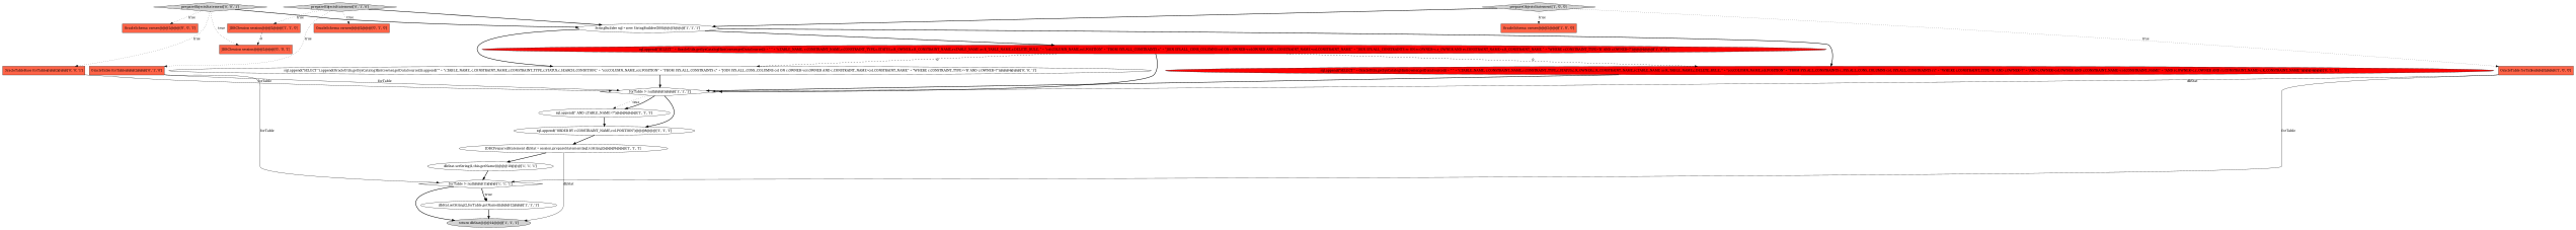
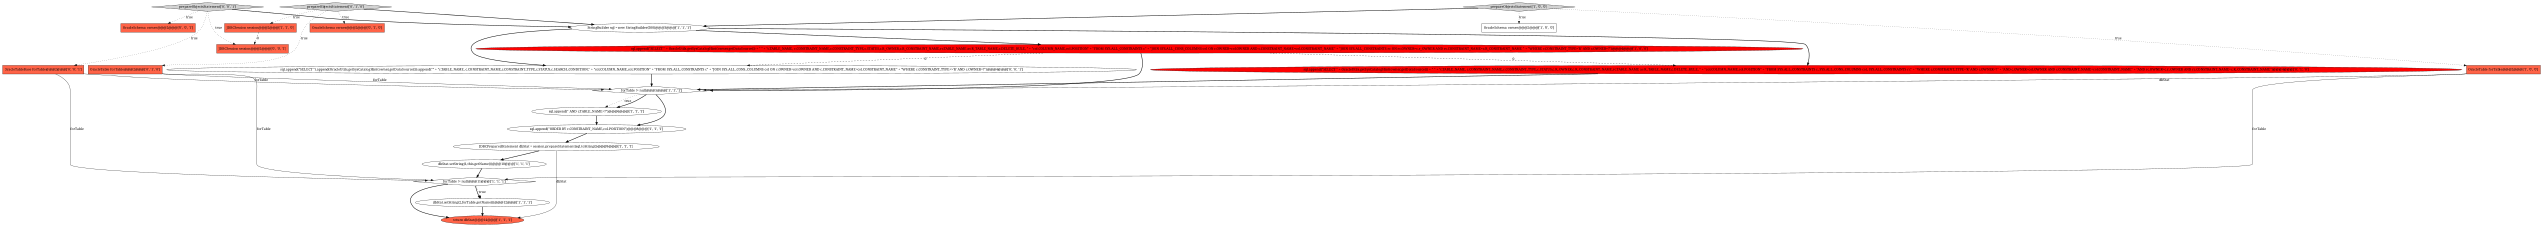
  digraph {
    fontname="Noto Serif"
    node [fillcolor=white fontname="Noto Serif" shape=ellipse style=filled]
    edge [fontname="Noto Serif" style=bold]
    n1 [fillcolor=tomato label="OracleSchema owner@@@2@@@['0', '0', '1']" shape=box]
    n2 [fillcolor=tomato label="OracleTable forTable@@@2@@@['1', '0', '0']" shape=box]
    n3 [label="forTable != null@@@5@@@['1', '1', '1']" shape=diamond]
    n4 [label="forTable != null@@@11@@@['1', '1', '1']" shape=diamond]
    n5 [label="sql.append(\" AND c.TABLE_NAME=?\")@@@6@@@['1', '1', '1']"]
    n6 [label="sql.append(\"ORDER BY c.CONSTRAINT_NAME,col.POSITION\")@@@8@@@['1', '1', '1']"]
-   n7 [fillcolor=lightgray label="return dbStat@@@14@@@['1', '1', '1']"]
+   n7 [fillcolor=tomato label="return dbStat@@@14@@@['1', '1', '1']"]
    n8 [label="dbStat.setString(2,forTable.getName())@@@12@@@['1', '1', '1']"]
    n9 [fillcolor=tomato label="JDBCSession session@@@2@@@['0', '0', '1']" shape=box]
    n10 [label="JDBCPreparedStatement dbStat = session.prepareStatement(sql.toString())@@@9@@@['1', '1', '1']"]
    n11 [fillcolor=tomato label="JDBCSession session@@@2@@@['1', '1', '0']" shape=box]
    n12 [fillcolor=tomato label="OracleTable forTable@@@2@@@['0', '1', '0']" shape=box]
    n13 [fillcolor=tomato label="OracleSchema owner@@@2@@@['0', '1', '0']" shape=box]
    n14 [fillcolor=lightgray label="prepareObjectsStatement['0', '0', '1']" shape=diamond]
    n15 [label="StringBuilder sql = new StringBuilder(500)@@@3@@@['1', '1', '1']"]
    n16 [fillcolor=tomato label="OracleTableBase forTable@@@2@@@['0', '0', '1']" shape=box]
    n17 [fillcolor=red label="sql.append(\"SELECT \" + OracleUtils.getSysCatalogHint(owner.getDataSource()) + \" \" + \"c.TABLE_NAME, c.CONSTRAINT_NAME,c.CONSTRAINT_TYPE,c.STATUS,c.R_OWNER,c.R_CONSTRAINT_NAME,rc.TABLE_NAME as R_TABLE_NAME,c.DELETE_RULE, \" + \"col.COLUMN_NAME,col.POSITION\" + \"FROM SYS.ALL_CONSTRAINTS c\" + \"JOIN SYS.ALL_CONS_COLUMNS col ON c.OWNER=col.OWNER AND c.CONSTRAINT_NAME=col.CONSTRAINT_NAME\" + \"JOIN SYS.ALL_CONSTRAINTS rc ON rc.OWNER=c.r_OWNER AND rc.CONSTRAINT_NAME=c.R_CONSTRAINT_NAME \" + \"WHERE c.CONSTRAINT_TYPE='R' AND c.OWNER=?\")@@@4@@@['1', '0', '0']"]
    n18 [fillcolor=red label="sql.append(\"SELECT \" + OracleUtils.getSysCatalogHint(owner.getDataSource()) + \" \" + \"c.TABLE_NAME, c.CONSTRAINT_NAME,c.CONSTRAINT_TYPE,c.STATUS,c.R_OWNER,c.R_CONSTRAINT_NAME,rc.TABLE_NAME as R_TABLE_NAME,c.DELETE_RULE, \" + \"col.COLUMN_NAME,col.POSITION\" + \"FROM SYS.ALL_CONSTRAINTS c, SYS.ALL_CONS_COLUMNS col, SYS.ALL_CONSTRAINTS rc\" + \"WHERE c.CONSTRAINT_TYPE='R' AND c.OWNER=?\" + \"AND c.OWNER=col.OWNER AND c.CONSTRAINT_NAME=col.CONSTRAINT_NAME\" + \"AND rc.OWNER=c.r_OWNER AND rc.CONSTRAINT_NAME=c.R_CONSTRAINT_NAME\")@@@4@@@['0', '1', '0']"]
    n19 [label="sql.append(\"SELECT \").append(OracleUtils.getSysCatalogHint(owner.getDataSource())).append(\"\" + \"c.TABLE_NAME, c.CONSTRAINT_NAME,c.CONSTRAINT_TYPE,c.STATUS,c.SEARCH_CONDITION,\" + \"col.COLUMN_NAME,col.POSITION\" + \"FROM SYS.ALL_CONSTRAINTS c\" + \"JOIN SYS.ALL_CONS_COLUMNS col ON c.OWNER=col.OWNER AND c.CONSTRAINT_NAME=col.CONSTRAINT_NAME\" + \"WHERE c.CONSTRAINT_TYPE<>'R' AND c.OWNER=?\")@@@4@@@['0', '0', '1']"]
    n20 [label="dbStat.setString(1,this.getName())@@@10@@@['1', '1', '1']"]
-   n21 [fillcolor=tomato label="OracleSchema owner@@@2@@@['1', '0', '0']" shape=box]
+   n21 [label="OracleSchema owner@@@2@@@['1', '0', '0']" shape=box]
    n22 [fillcolor=lightgray label="prepareObjectsStatement['1', '0', '0']" shape=diamond]
    n23 [fillcolor=lightgray label="prepareObjectsStatement['0', '1', '0']" shape=diamond]
    n2 -> n3 [label=dbStat style=solid]
    n2 -> n4 [label=forTable style=solid]
    n3 -> n5 [label=true style=dotted]
    n3 -> n5
    n3 -> n6
    n4 -> n7
    n4 -> n8
    n4 -> n8 [label=true style=dotted]
    n5 -> n6
    n6 -> n10
    n8 -> n7
    n10 -> n7 [label=dbStat style=solid]
    n10 -> n20
    n11 -> n9 [label=0 style=dashed]
    n12 -> n3 [label=forTable style=solid]
    n12 -> n4 [label=forTable style=solid]
    n14 -> n1 [label=true style=dotted]
    n14 -> n9 [label=true style=dotted]
    n14 -> n15
    n14 -> n16 [label=true style=dotted]
    n15 -> n17
    n15 -> n18
    n15 -> n19
    n16 -> n3 [label=forTable style=solid]
+   n16 -> n4 [label=forTable style=solid]
    n17 -> n3
    n17 -> n18 [label=0 style=dashed]
    n17 -> n19 [label=0 style=dashed]
    n18 -> n3
    n19 -> n3
    n20 -> n4
    n22 -> n2 [label=true style=dotted]
    n22 -> n15
    n22 -> n21 [label=true style=dotted]
    n23 -> n11 [label=true style=dotted]
    n23 -> n12 [label=true style=dotted]
    n23 -> n13 [label=true style=dotted]
    n23 -> n15
  }
